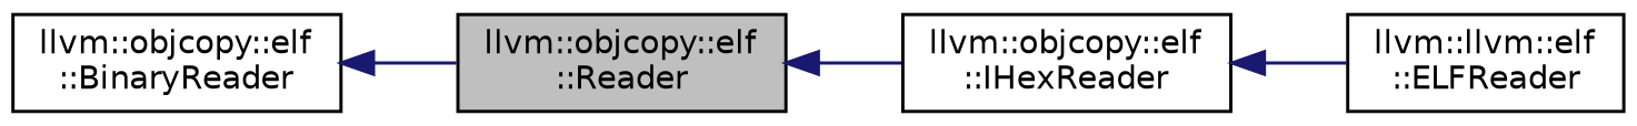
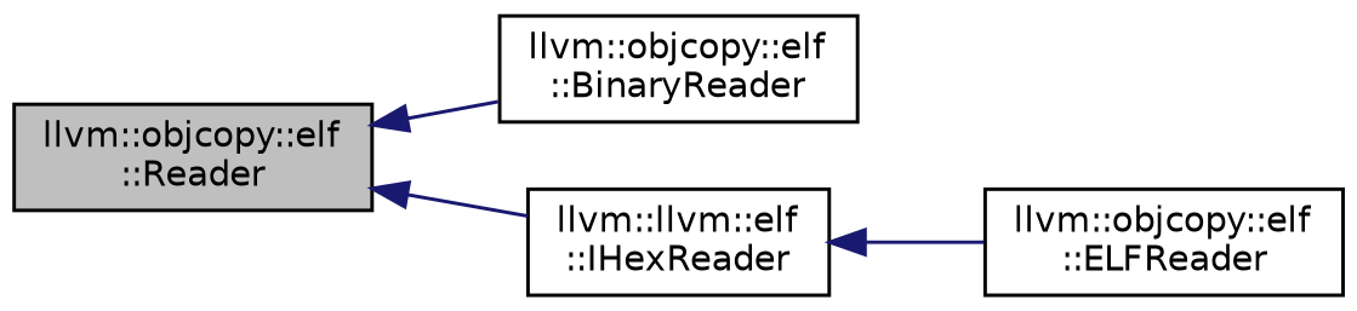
  digraph {
    rankdir=LR
    node [color=black fontname=Helvetica fontsize=10 shape=record]
    edge [color=midnightblue dir=back fontname=Helvetica fontsize=10 labelfontname=Helvetica labelfontsize=10 style=solid]
    n1 [fillcolor=grey75 fontcolor=black height=0.2 label="llvm::objcopy::elf\l::Reader" style=filled width=0.4]
    n2 [height=0.2 label="llvm::objcopy::elf\l::BinaryReader" width=0.4]
-   n3 [height=0.2 label="llvm::objcopy::elf\l::IHexReader" width=0.4]
-   n4 [height=0.2 label="llvm::llvm::elf\l::ELFReader" width=0.4]
-   n2 -> n1
+   n3 [height=0.2 label="llvm::llvm::elf\l::IHexReader" width=0.4]
+   n4 [height=0.2 label="llvm::objcopy::elf\l::ELFReader" width=0.4]
+   n1 -> n2
    n1 -> n3
    n3 -> n4
  }
